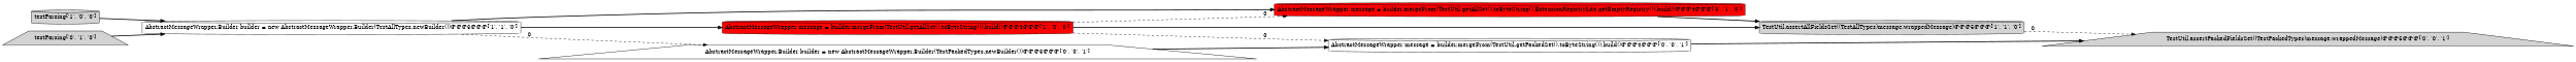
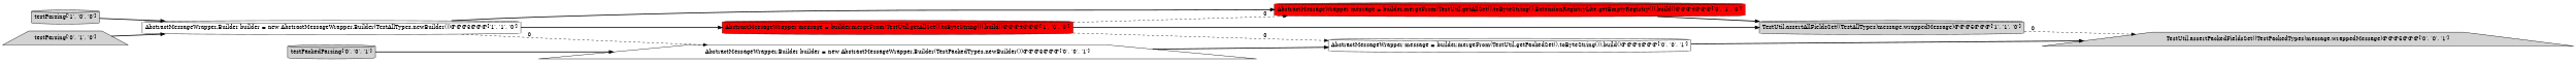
  digraph {
    rankdir=LR
    node [fillcolor=lightgray shape=cylinder style=filled]
    edge [style=bold]
    n1 [label="testParsing['1', '0', '0']"]
    n2 [fillcolor=white label="AbstractMessageWrapper.Builder builder = new AbstractMessageWrapper.Builder(TestAllTypes.newBuilder())@@@3@@@['1', '1', '0']"]
    n3 [label="TestUtil.assertAllFieldsSet((TestAllTypes)message.wrappedMessage)@@@5@@@['1', '1', '0']"]
    n4 [label="TestUtil.assertPackedFieldsSet((TestPackedTypes)message.wrappedMessage)@@@5@@@['0', '0', '1']" shape=trapezium]
    n5 [fillcolor=white label="AbstractMessageWrapper.Builder builder = new AbstractMessageWrapper.Builder(TestPackedTypes.newBuilder())@@@3@@@['0', '0', '1']" shape=trapezium]
    n6 [fillcolor=white label="AbstractMessageWrapper message = builder.mergeFrom(TestUtil.getPackedSet().toByteString()).build()@@@4@@@['0', '0', '1']"]
    n7 [fillcolor=red label="AbstractMessageWrapper message = builder.mergeFrom(TestUtil.getAllSet().toByteString(),ExtensionRegistryLite.getEmptyRegistry()).build()@@@4@@@['0', '1', '0']"]
+   n8 [label="testPackedParsing['0', '0', '1']"]
    n9 [label="testParsing['0', '1', '0']" shape=trapezium]
    n10 [fillcolor=red label="AbstractMessageWrapper message = builder.mergeFrom(TestUtil.getAllSet().toByteString()).build()@@@4@@@['1', '0', '0']"]
    n1 -> n2
    n2 -> n5 [label=0 style=dashed]
    n2 -> n7
    n2 -> n10
    n3 -> n4 [label=0 style=dashed]
    n5 -> n6
    n6 -> n4
    n7 -> n3
+   n8 -> n5
    n9 -> n2
    n10 -> n3
    n10 -> n6 [label=0 style=dashed]
    n10 -> n7 [label=0 style=dashed]
  }
